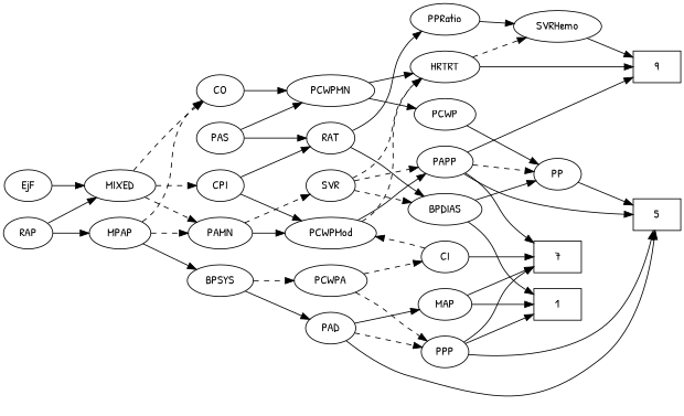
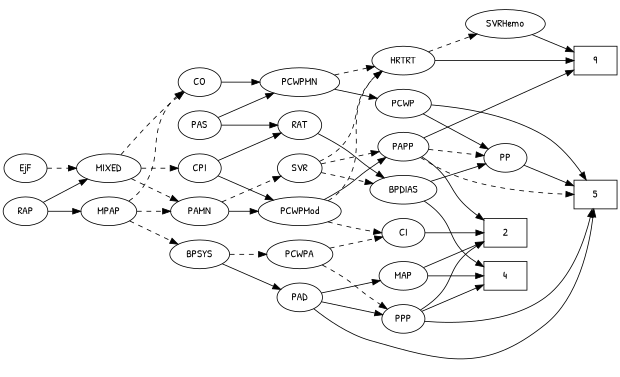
  strict digraph {
    fontname="Patrick Hand"
    rankdir=LR
    node [fontname="Patrick Hand"]
    edge [fontname="Patrick Hand" style=solid]
-   1 [height=0.5 shape=box width=0.75]
-   2 [height=0.5 shape=box width=0.75 label=7]
+   1 [height=0.5 shape=box width=0.75 label=4]
+   2 [height=0.5 shape=box width=0.75]
    n3 [height=0.5 label=9 shape=box width=0.75]
    5 [height=0.5 shape=box width=0.75]
    EjF [height=0.5 width=0.75]
    MIXED [height=0.5 width=1.1193]
    RAP [height=0.5 width=0.77632]
    MPAP [height=0.5 width=0.97491]
    CO [height=0.5 width=0.75]
    PAMN [height=0.5 width=1.011]
    CPI [height=0.5 width=0.75]
    BPSYS [height=0.5 width=1.0471]
    PCWPMN [height=0.5 width=1.3902]
    SVR [height=0.5 width=0.77632]
    PCWPMod [height=0.5 width=1.4443]
    RAT [height=0.5 width=0.75827]
    PAD [height=0.5 width=0.79437]
    PCWPA [height=0.5 width=1.1555]
    PAS [height=0.5 width=0.75]
    HRTRT [height=0.5 width=1.1013]
    PCWP [height=0.5 width=0.97491]
    BPDIAS [height=0.5 width=1.1735]
    PAPP [height=0.5 width=0.88464]
    CI [height=0.5 width=0.75]
-   PPRatio [height=0.5 width=1.1013]
    MAP [height=0.5 width=0.84854]
    PPP [height=0.5 width=0.75]
    SVRHemo [height=0.5 width=1.3902]
    PP [height=0.5 width=0.75]
-   EjF -> MIXED
+   EjF -> MIXED [style=dashed]
    MIXED -> CO [style=dashed]
    MIXED -> PAMN [style=dashed]
    MIXED -> CPI [style=dashed]
    RAP -> MIXED
    RAP -> MPAP
    MPAP -> CO [style=dashed]
    MPAP -> PAMN [style=dashed]
-   MPAP -> BPSYS
+   MPAP -> BPSYS [style=dashed]
    CO -> PCWPMN
    PAMN -> SVR [style=dashed]
    PAMN -> PCWPMod
    CPI -> PCWPMod
    CPI -> RAT
    BPSYS -> PAD
    BPSYS -> PCWPA [style=dashed]
-   PCWPMN -> HRTRT
+   PCWPMN -> HRTRT [style=dashed]
    PCWPMN -> PCWP
    SVR -> HRTRT [style=dashed]
    SVR -> BPDIAS [style=dashed]
    SVR -> PAPP [style=dashed]
    PCWPMod -> HRTRT [style=dashed]
    PCWPMod -> PAPP
-   CI -> PCWPMod [style=dashed]
+   PCWPMod -> CI [style=dashed]
    RAT -> BPDIAS
-   RAT -> PPRatio
    PAD -> 5
    PAD -> MAP
-   PAD -> PPP [style=dashed]
+   PAD -> PPP
    PCWPA -> CI [style=dashed]
    PCWPA -> PPP [style=dashed]
    PAS -> PCWPMN
    PAS -> RAT
    HRTRT -> n3
    HRTRT -> SVRHemo [style=dashed]
+   PCWP -> 5
    PCWP -> PP
    BPDIAS -> 1
    BPDIAS -> PP
    PAPP -> 2
    PAPP -> n3
-   PAPP -> 5
+   PAPP -> 5 [style=dashed]
    PAPP -> PP [style=dashed]
    CI -> 2
-   PPRatio -> SVRHemo
    MAP -> 1
    MAP -> 2
    PPP -> 1
    PPP -> 2
    PPP -> 5
    SVRHemo -> n3
    PP -> 5
  }
